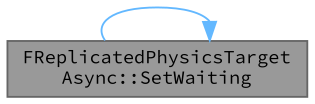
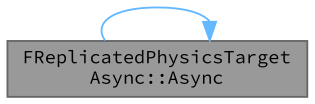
  digraph {
    rankdir=LR
    fontname="Source Code Pro"
-   n1 [color=gray40 fillcolor=grey60 fontcolor=black fontname="Source Code Pro" fontsize=10 height=0.2 label="FReplicatedPhysicsTarget\lAsync::SetWaiting" shape=box style=filled width=0.4]
+   n1 [color=gray40 fillcolor=grey60 fontcolor=black fontname="Source Code Pro" fontsize=10 height=0.2 label="FReplicatedPhysicsTarget\lAsync::Async" shape=box style=filled width=0.4]
    n1 -> n1 [color=steelblue1 fontname="Source Code Pro" fontsize=10 labelfontname=Helvetica labelfontsize=10 style=solid]
  }
